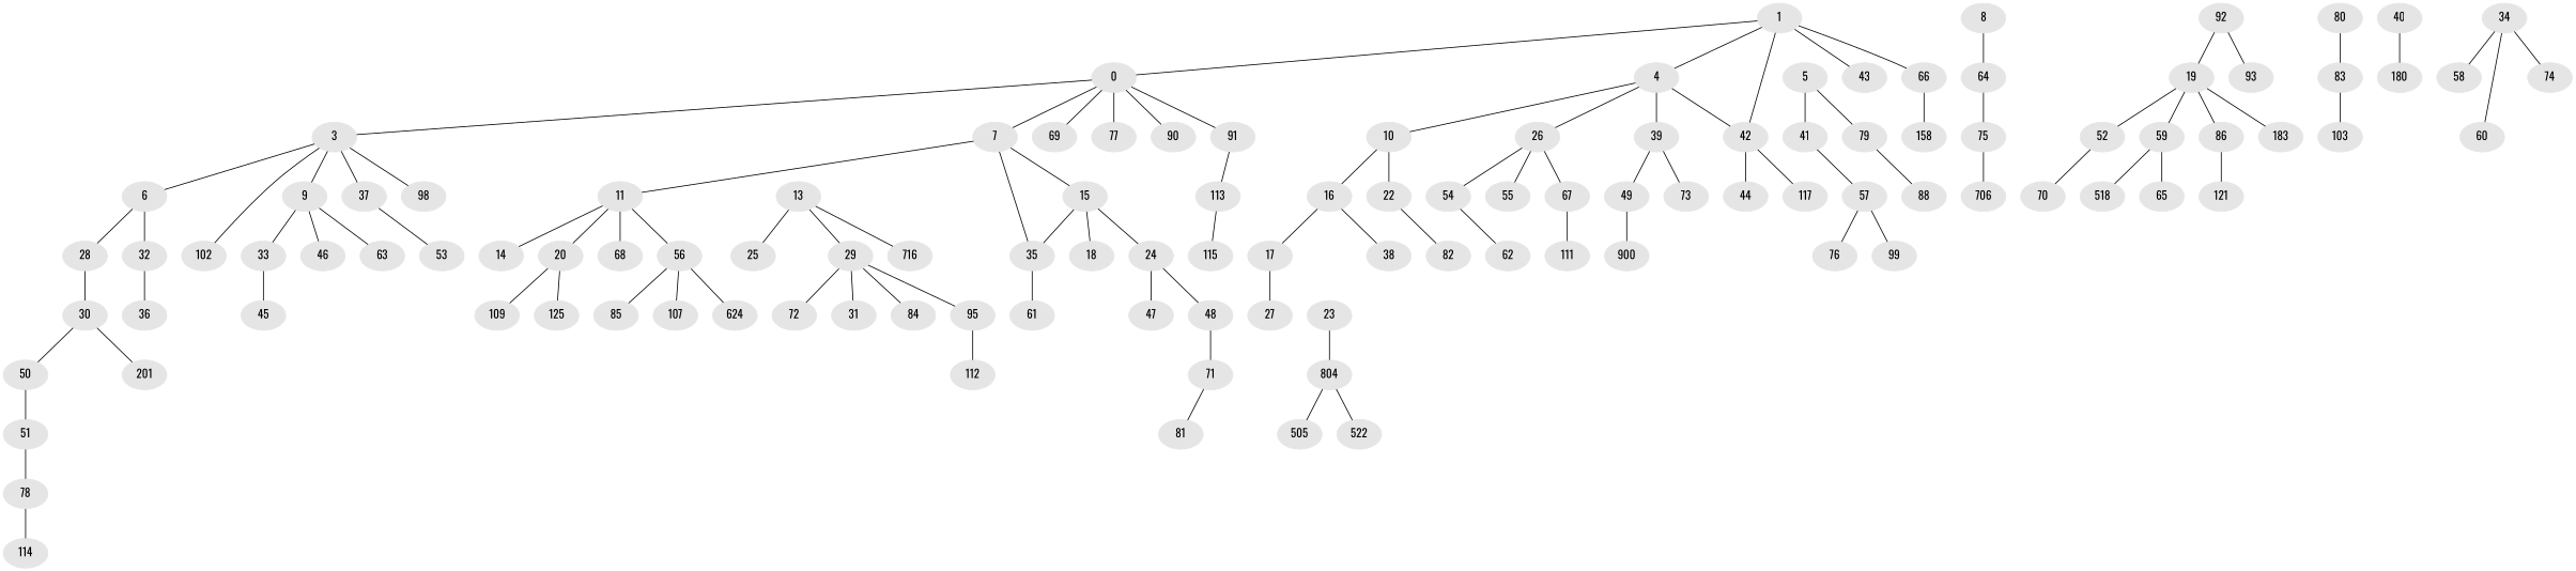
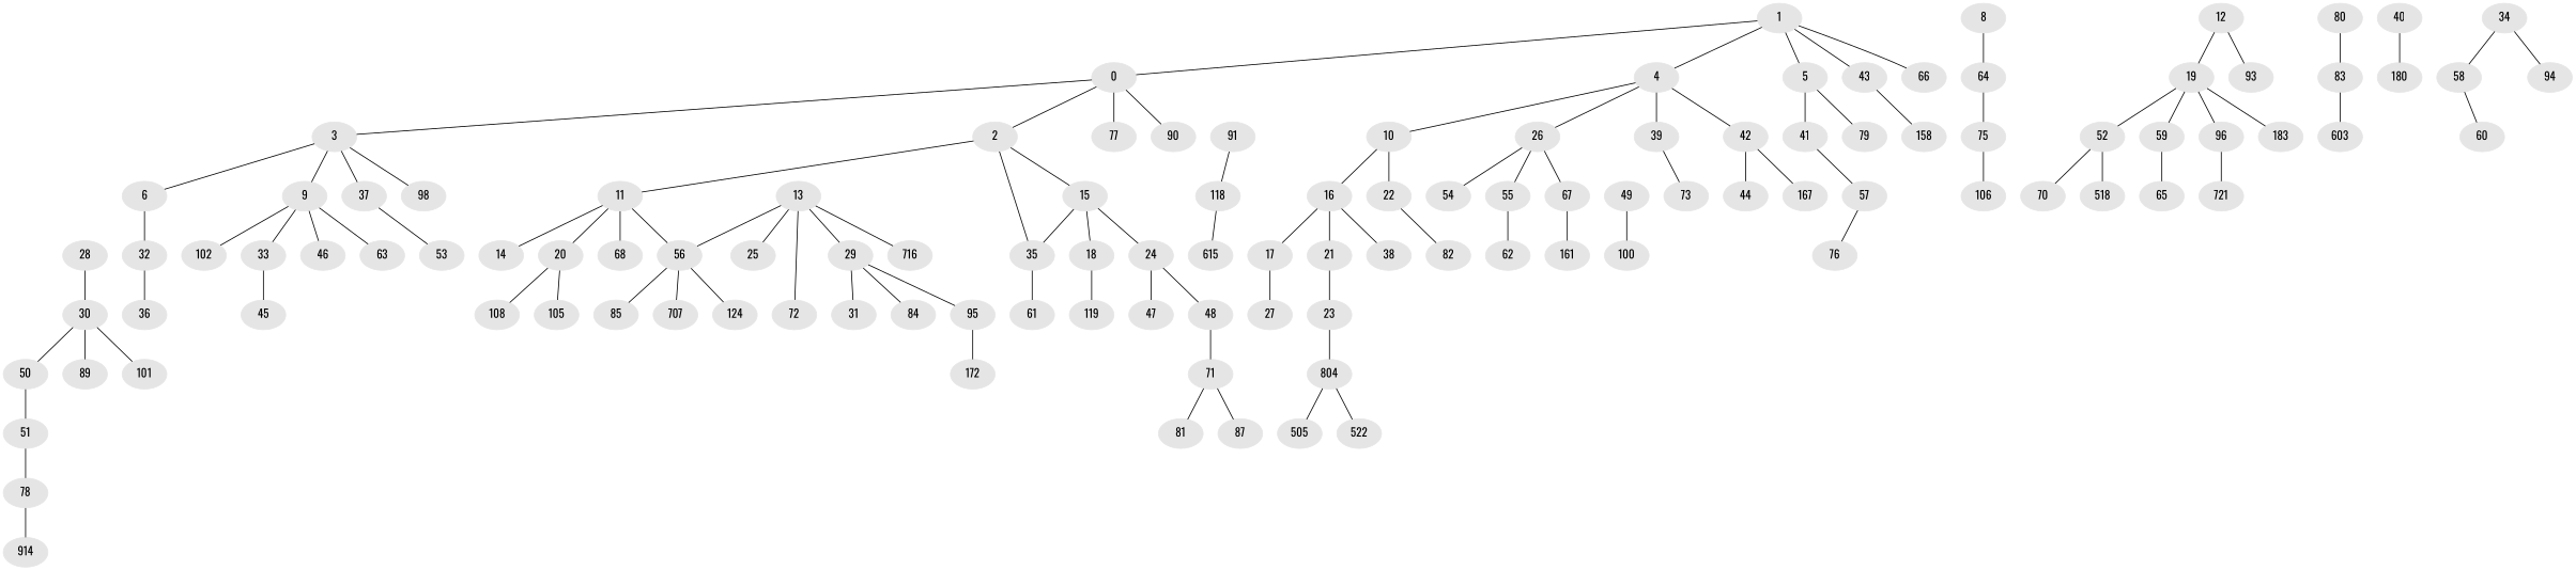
  graph {
    fontname=Oswald
    node [color=gray90 fontname=Oswald style=filled]
    edge [fontname=Oswald]
    n1 [label=0]
    1
    4
    5
    43
    66
    3
-   7
-   69
+   7 [label=2]
    77
    90
    91
    10
    26
    39
    42
    41
    79
    n19 [label=158]
    6
    9
    37
    98
    102
    11
    15
    35
-   113
+   113 [label=118]
    28
    32
    8
    64
    33
    46
    63
    53
    16
    22
    54
    55
    67
    49
    73
    44
-   117
+   117 [label=167]
    57
-   88
-   12 [label=92]
+   12
    19
    93
    30
    36
    14
    20
    68
    56
    18
    24
    61
    75
    45
    17
+   21
    38
    82
    13
    25
    29
    72
    n70 [label=716]
-   109
-   125
+   109 [label=108]
+   125 [label=105]
    52
    59
-   96 [label=86]
+   96
    n76 [label=183]
    31
    84
    95
    85
-   107
-   124 [label=624]
+   107 [label=707]
+   124
+   119
    47
    48
    80
    83
    27
    23
    70
    n91 [label=518]
    65
-   121
+   121 [label=721]
    n94 [label=180]
    40
    n96 [label=804]
    n97 [label=505]
    n98 [label=522]
    71
    34
    58
    60
-   74
+   74 [label=94]
    62
-   111
+   111 [label=161]
    50
-   101 [label=201]
-   112
+   89
+   101
+   112 [label=172]
    51
-   100 [label=900]
+   100
    76
-   99
    81
+   87
    78
-   114
-   106 [label=706]
-   103
-   115
+   114 [label=914]
+   106
+   103 [label=603]
+   115 [label=615]
    n1 -- 3
    n1 -- 7
-   n1 -- 69
    n1 -- 77
    n1 -- 90
-   n1 -- 91
    1 -- n1
    1 -- 4
-   1 -- 42
+   1 -- 5
    1 -- 43
    1 -- 66
    4 -- 10
    4 -- 26
    4 -- 39
    4 -- 42
    5 -- 41
    5 -- 79
-   66 -- n19
+   43 -- n19
    3 -- 6
    3 -- 9
    3 -- 37
    3 -- 98
-   3 -- 102
+   9 -- 102
    7 -- 11
    7 -- 15
    7 -- 35
    91 -- 113
    10 -- 16
    10 -- 22
    26 -- 54
    26 -- 55
    26 -- 67
-   39 -- 49
    39 -- 73
    42 -- 44
    42 -- 117
    41 -- 57
-   79 -- 88
-   6 -- 28
    6 -- 32
    9 -- 33
    9 -- 46
    9 -- 63
    37 -- 53
    11 -- 14
    11 -- 20
    11 -- 68
    11 -- 56
    15 -- 35
    15 -- 18
    15 -- 24
    35 -- 61
    113 -- 115
    28 -- 30
    32 -- 36
    8 -- 64
    64 -- 75
    33 -- 45
    16 -- 17
+   16 -- 21
    16 -- 38
    22 -- 82
-   54 -- 62
+   55 -- 62
    67 -- 111
    49 -- 100
    57 -- 76
-   57 -- 99
    12 -- 19
    12 -- 93
    19 -- 52
    19 -- 59
    19 -- 96
    19 -- n76
    30 -- 50
+   30 -- 89
    30 -- 101
    20 -- 109
    20 -- 125
    56 -- 85
    56 -- 107
    56 -- 124
+   18 -- 119
    24 -- 47
    24 -- 48
    75 -- 106
    17 -- 27
+   21 -- 23
+   13 -- 56
    13 -- 25
    13 -- 29
-   29 -- 72
+   13 -- 72
    13 -- n70
    29 -- 31
    29 -- 84
    29 -- 95
    52 -- 70
-   59 -- n91
+   52 -- n91
    59 -- 65
    96 -- 121
    95 -- 112
    48 -- 71
    80 -- 83
    83 -- 103
    23 -- n96
    40 -- n94
    n96 -- n97
    n96 -- n98
    71 -- 81
+   71 -- 87
    34 -- 58
-   34 -- 60
+   58 -- 60
    34 -- 74
    50 -- 51
    51 -- 78
    78 -- 114
  }
